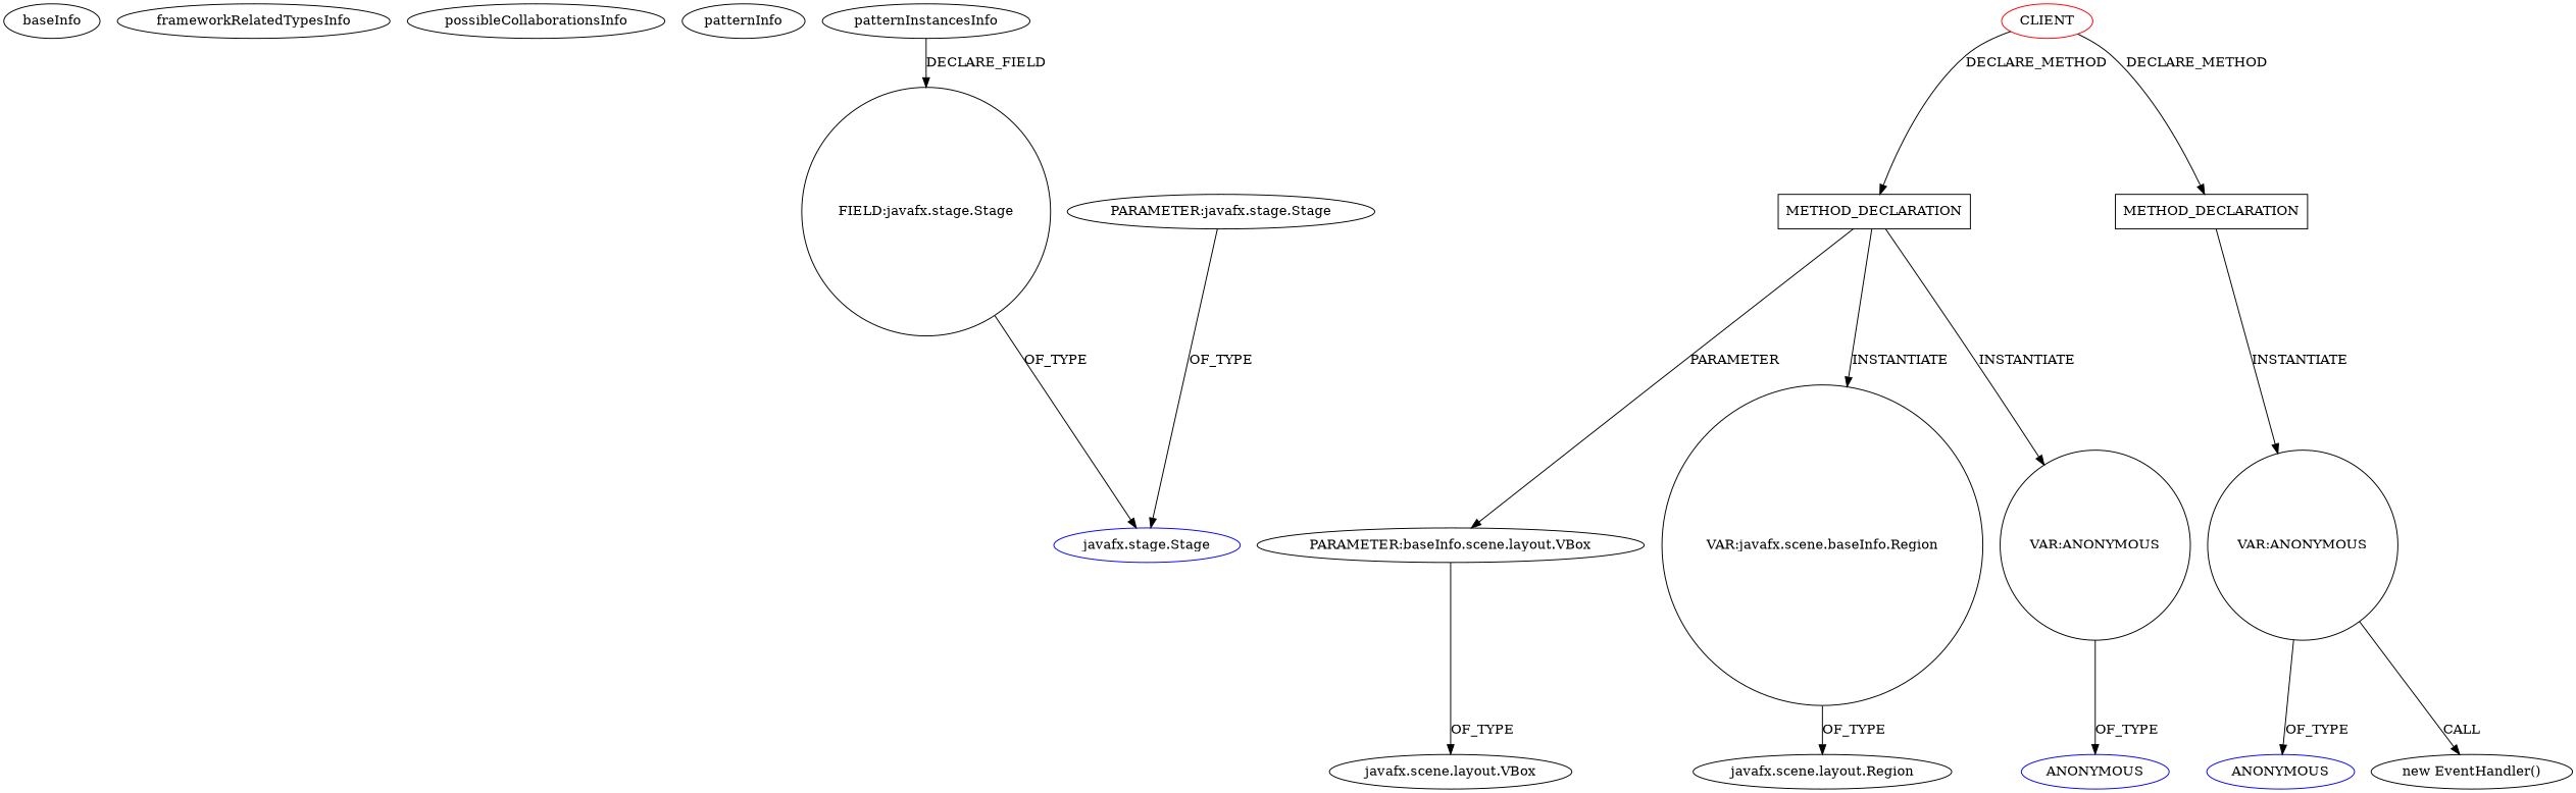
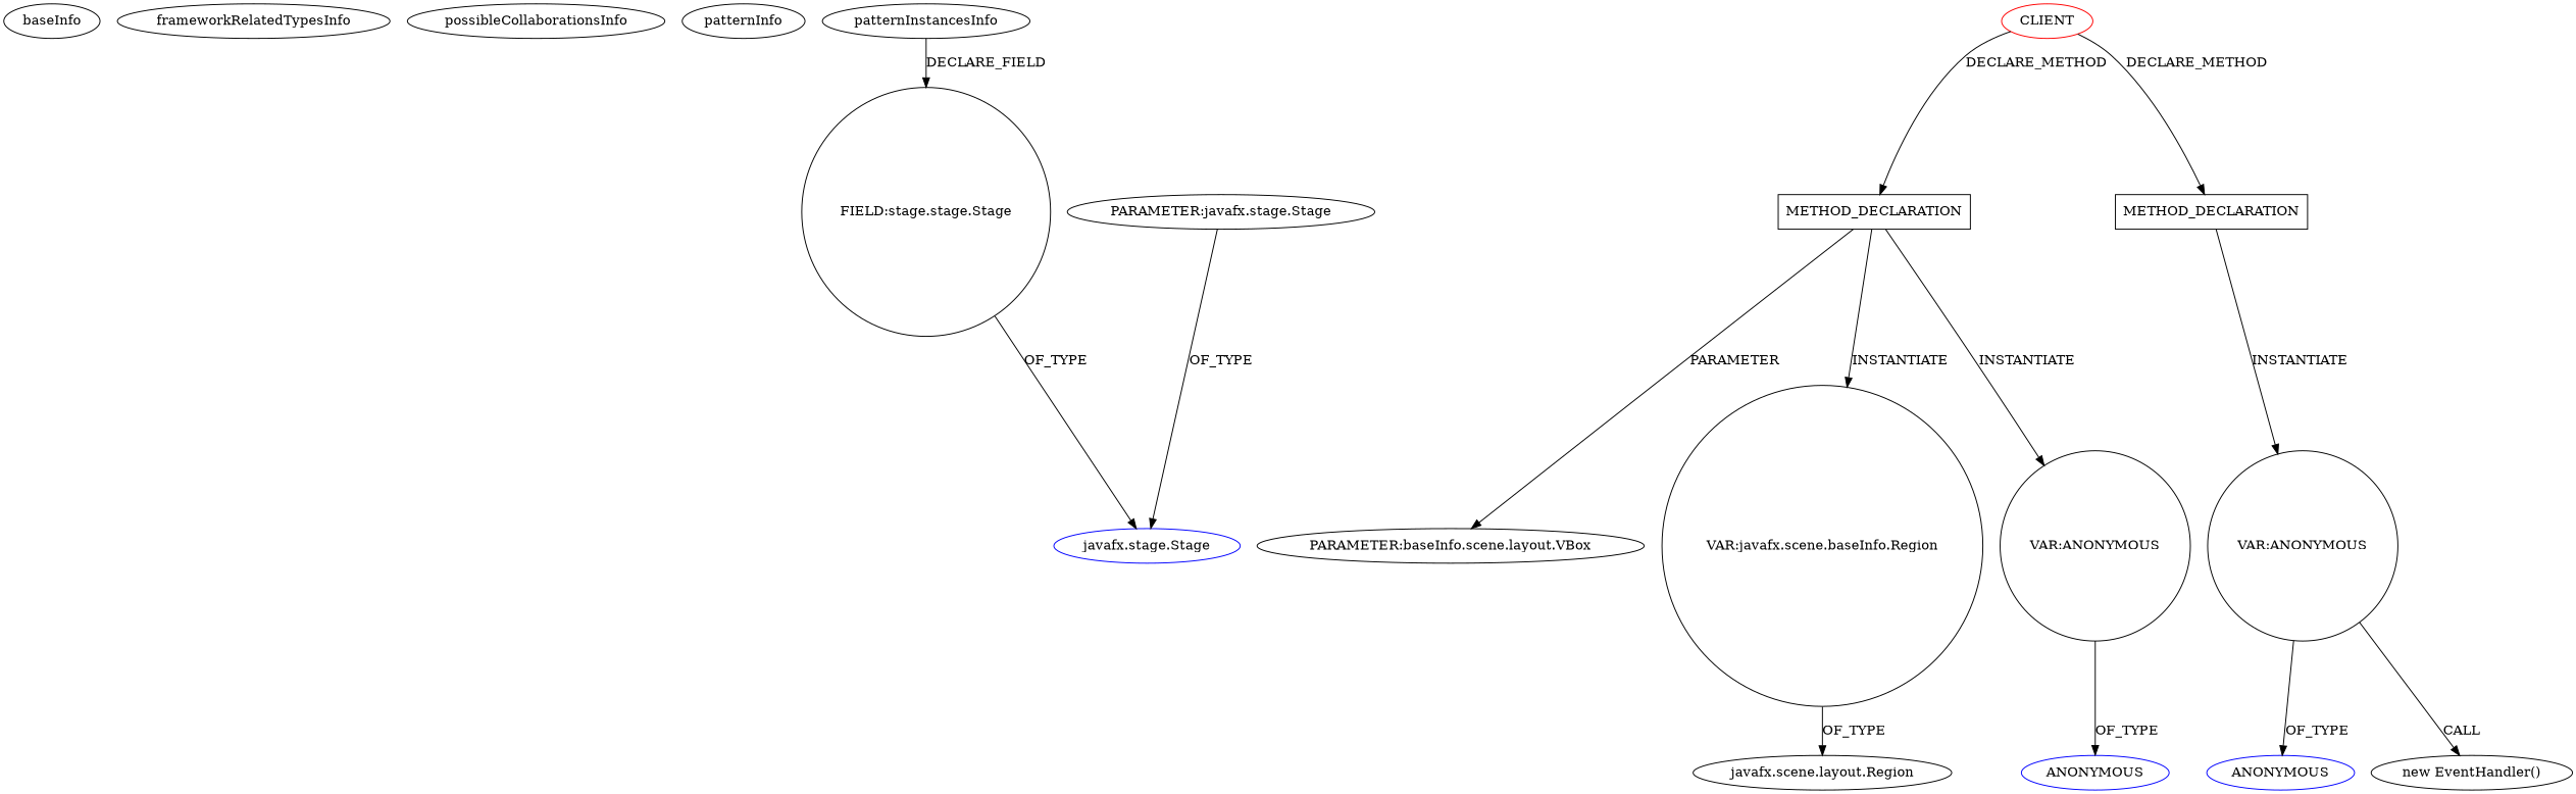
  digraph {
    node [isFrameworkType=false]
    baseInfo [category=pattern graphId=4394 isAnonymous=false possibleRelation=false isFrameworkType=""]
    frameworkRelatedTypesInfo [isFrameworkType=""]
    possibleCollaborationsInfo [isFrameworkType=""]
    patternInfo [frequency=2.0 patternRootClient=0 isFrameworkType=""]
    patternInstancesInfo [0="indysvision-EatWorldEditor~/indysvision-EatWorldEditor/EatWorldEditor-master/src/com/indyvision/eatworld/editor/Main.java~Main~3178" 1="RomeoGolf-BC~/RomeoGolf-BC/BC-master/src/romeogolf/bc/MainController.java~MainController~1142" isFrameworkType=""]
-   n6 [label="FIELD:javafx.stage.Stage" shape=circle vertexType=FIELD_DECLARATION]
+   n6 [label="FIELD:stage.stage.Stage" shape=circle vertexType=FIELD_DECLARATION]
    n7 [label="PARAMETER:baseInfo.scene.layout.VBox" vertexType=PARAMETER_DECLARATION]
-   n8 [label="javafx.scene.layout.VBox" vertexType=FRAMEWORK_CLASS_TYPE]
    n9 [label=METHOD_DECLARATION shape=box vertexType=CLIENT_METHOD_DECLARATION]
    n10 [label="VAR:javafx.scene.baseInfo.Region" shape=circle vertexType=VARIABLE_EXPRESION]
    n11 [label="VAR:ANONYMOUS" shape=circle vertexType=VARIABLE_EXPRESION]
    n12 [label="javafx.scene.layout.Region" vertexType=FRAMEWORK_CLASS_TYPE]
    n13 [color=blue label=ANONYMOUS vertexType=REFERENCE_ANONYMOUS_DECLARATION]
    n14 [color=red label=CLIENT vertexType=ROOT_CLIENT_CLASS_DECLARATION]
    n15 [label=METHOD_DECLARATION shape=box vertexType=CLIENT_METHOD_DECLARATION]
    n16 [color=blue label="javafx.stage.Stage" vertexType=FRAMEWORK_CLASS_TYPE]
    n17 [label="VAR:ANONYMOUS" shape=circle vertexType=VARIABLE_EXPRESION]
    n18 [label="PARAMETER:javafx.stage.Stage" vertexType=PARAMETER_DECLARATION]
    n19 [color=blue label=ANONYMOUS vertexType=REFERENCE_ANONYMOUS_DECLARATION]
    n20 [label="new EventHandler()" vertexType=CONSTRUCTOR_CALL]
    patternInstancesInfo -> n6 [label=DECLARE_FIELD]
    n6 -> n16 [label=OF_TYPE]
-   n7 -> n8 [label=OF_TYPE]
    n9 -> n7 [label=PARAMETER]
    n9 -> n10 [label=INSTANTIATE]
    n9 -> n11 [label=INSTANTIATE]
    n10 -> n12 [label=OF_TYPE]
    n11 -> n13 [label=OF_TYPE]
    n14 -> n9 [label=DECLARE_METHOD]
    n14 -> n15 [label=DECLARE_METHOD]
    n15 -> n17 [label=INSTANTIATE]
    n17 -> n19 [label=OF_TYPE]
    n17 -> n20 [label=CALL]
    n18 -> n16 [label=OF_TYPE]
  }
